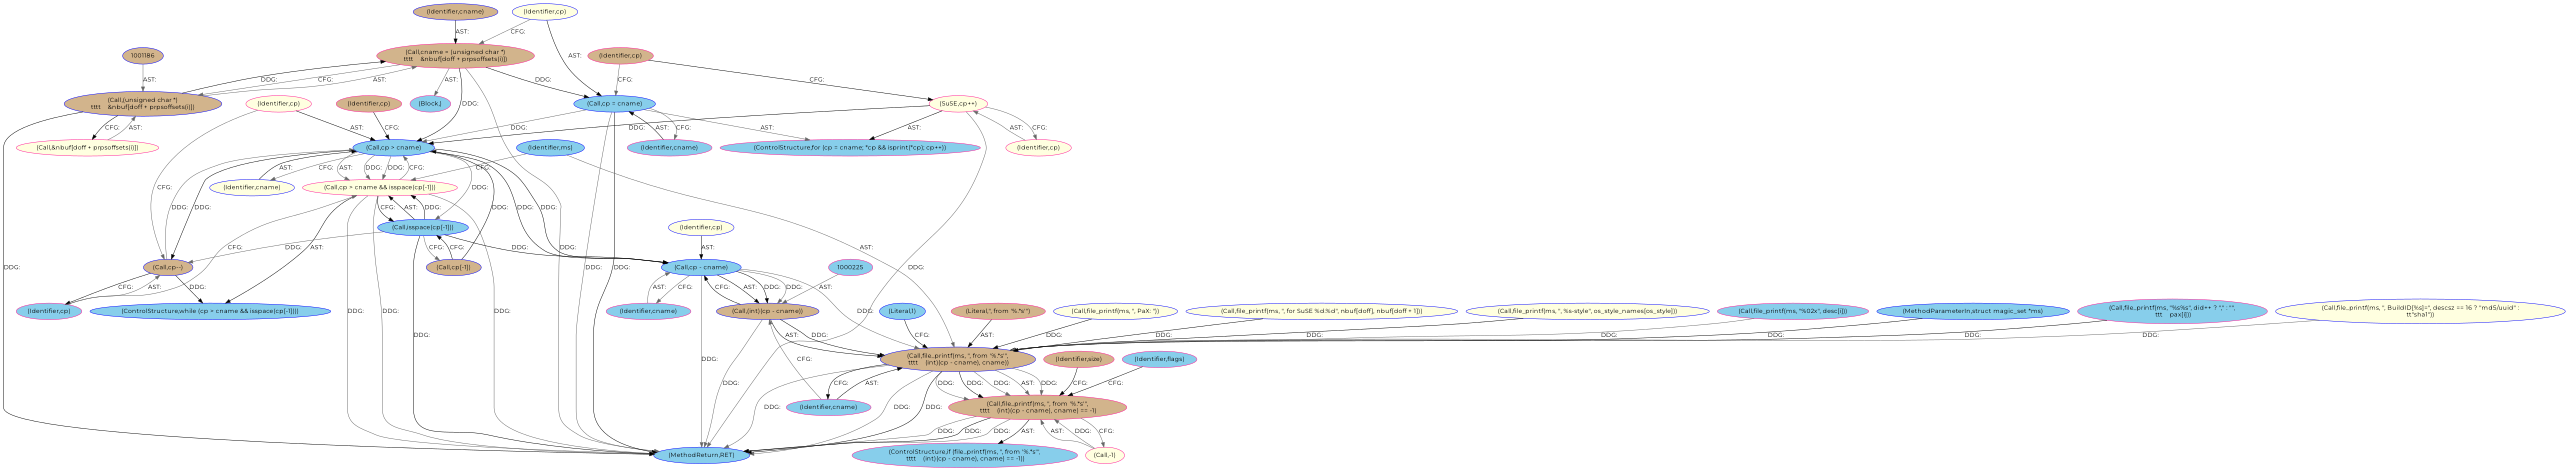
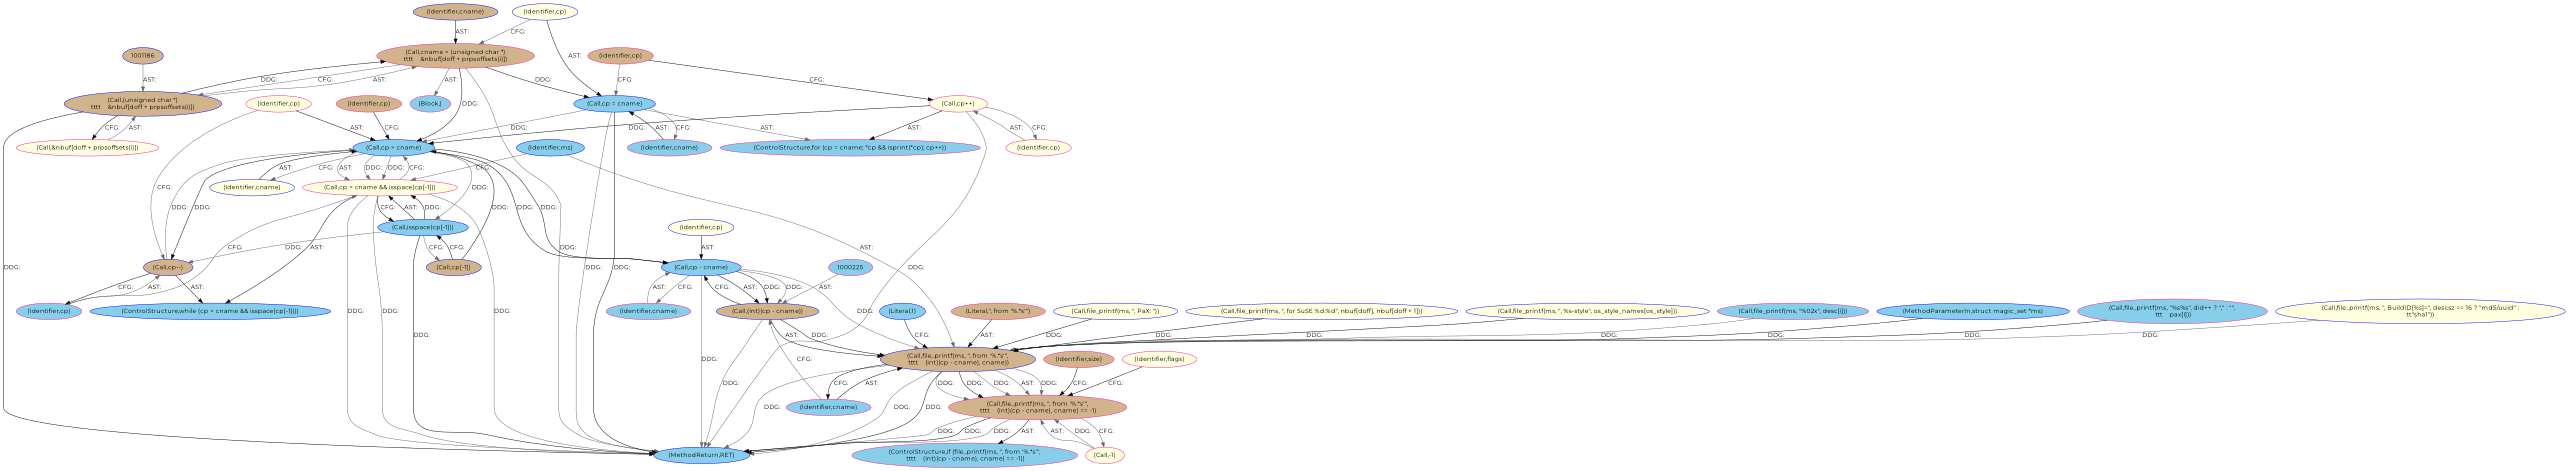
  digraph {
    fontname=Montserrat
    node [color=deeppink fillcolor=skyblue fontname=Montserrat style=filled]
    edge [color=gray40 fontname=Montserrat]
    n1 [fillcolor=tan label="(Call,cname = (unsigned char *)\n\t\t\t\t    &nbuf[doff + prpsoffsets(i)])"]
    n2 [color=blue fillcolor=tan label="(Call,(unsigned char *)\n\t\t\t\t    &nbuf[doff + prpsoffsets(i)])"]
    n3 [color=blue label="(Call,cp = cname)"]
    n4 [color=blue label="(Call,cp > cname)"]
    n5 [label="(Block,)"]
    n6 [color=blue label="(MethodReturn,RET)"]
    n7 [fillcolor=lightyellow label="(Call,&nbuf[doff + prpsoffsets(i)])"]
    n8 [label="(ControlStructure,for (cp = cname; *cp && isprint(*cp); cp++))"]
    n9 [label="(Identifier,cname)"]
    n10 [fillcolor=lightyellow label="(Call,cp > cname && isspace(cp[-1]))"]
    n11 [color=blue label="(Call,isspace(cp[-1]))"]
    n12 [color=blue fillcolor=tan label="(Call,cp--)"]
    n13 [color=blue label="(Call,cp - cname)"]
    n14 [color=blue fillcolor=lightyellow label="(Identifier,cname)"]
-   n15 [fillcolor=lightyellow label="(SuSE,cp++)"]
+   n15 [fillcolor=lightyellow label="(Call,cp++)"]
    n16 [fillcolor=lightyellow label="(Identifier,cp)"]
    n17 [color=blue label="(ControlStructure,while (cp > cname && isspace(cp[-1])))"]
    n18 [color=blue fillcolor=tan label="(Call,cp[-1])"]
    n19 [label="(Identifier,cp)"]
    n20 [color=blue fillcolor=tan label="(Call,(int)(cp - cname))"]
    n21 [color=blue fillcolor=tan label="(Call,file_printf(ms, \", from '%.*s'\",\n \t\t\t\t    (int)(cp - cname), cname))"]
    n22 [label="(Identifier,cname)"]
    n23 [fillcolor=tan label="(Call,file_printf(ms, \", from '%.*s'\",\n \t\t\t\t    (int)(cp - cname), cname) == -1)"]
    n24 [label="(Identifier,cname)"]
    n25 [fillcolor=lightyellow label="(Call,-1)"]
    n26 [label="(ControlStructure,if (file_printf(ms, \", from '%.*s'\",\n \t\t\t\t    (int)(cp - cname), cname) == -1))"]
    n27 [color=blue fillcolor=lightyellow label="(Call,file_printf(ms, \", %s-style\", os_style_names[os_style]))"]
    n28 [label="(Call,file_printf(ms, \"%02x\", desc[i]))"]
    n29 [color=blue label="(MethodParameterIn,struct magic_set *ms)"]
    n30 [label="(Call,file_printf(ms, \"%s%s\", did++ ? \",\" : \"\",\n \t\t\t    pax[i]))"]
    n31 [fillcolor=tan label="(Identifier,size)"]
    n32 [color=blue fillcolor=lightyellow label="(Call,file_printf(ms, \", BuildID[%s]=\", descsz == 16 ? \"md5/uuid\" :\n\t\t\"sha1\"))"]
    n33 [color=blue label="(Literal,1)"]
    n34 [fillcolor=tan label="(Literal,\", from '%.*s'\")"]
-   n35 [label="(Identifier,flags)"]
+   n35 [fillcolor=lightyellow label="(Identifier,flags)"]
    n36 [color=blue label="(Identifier,ms)"]
    n37 [fillcolor=lightyellow label="(Identifier,cp)"]
    n38 [color=blue fillcolor=tan label="(Identifier,cname)"]
    n39 [color=blue fillcolor=lightyellow label="(Call,file_printf(ms, \", PaX: \"))"]
    n40 [color=blue fillcolor=lightyellow label="(Identifier,cp)"]
    n41 [fillcolor=tan label="(Identifier,cp)"]
    n42 [color=blue fillcolor=lightyellow label="(Identifier,cp)"]
    n43 [fillcolor=tan label="(Identifier,cp)"]
    n44 [color=blue fillcolor=lightyellow label="(Call,file_printf(ms, \", for SuSE %d.%d\", nbuf[doff], nbuf[doff + 1]))"]
    1001186 [color=blue fillcolor=tan]
    n46 [label=1000225]
    n1 -> n2 [label="CFG: "]
    n1 -> n3 [color=black label="DDG: "]
    n1 -> n4 [color=black label="DDG: "]
    n1 -> n5 [label="AST: "]
    n1 -> n6 [label="DDG: "]
    n2 -> n1 [label="AST: "]
    n2 -> n1 [color=black label="DDG: "]
    n2 -> n6 [color=black label="DDG: "]
    n2 -> n7 [color=black label="CFG: "]
    n3 -> n4 [label="DDG: "]
    n3 -> n6 [label="DDG: "]
    n3 -> n6 [color=black label="DDG: "]
    n3 -> n8 [label="AST: "]
    n3 -> n9 [label="CFG: "]
    n4 -> n10 [label="AST: "]
    n4 -> n10 [label="DDG: "]
    n4 -> n10 [label="DDG: "]
    n4 -> n11 [label="DDG: "]
    n4 -> n12 [color=black label="DDG: "]
    n4 -> n13 [color=black label="DDG: "]
    n4 -> n13 [color=black label="DDG: "]
    n4 -> n14 [label="CFG: "]
    n7 -> n2 [label="AST: "]
    n9 -> n3 [color=black label="AST: "]
    n10 -> n4 [label="CFG: "]
    n10 -> n6 [label="DDG: "]
    n10 -> n6 [label="DDG: "]
    n10 -> n6 [label="DDG: "]
    n10 -> n11 [color=black label="CFG: "]
    n10 -> n17 [color=black label="AST: "]
    n11 -> n6 [color=black label="DDG: "]
    n11 -> n10 [color=black label="AST: "]
    n11 -> n10 [color=black label="DDG: "]
    n11 -> n12 [label="DDG: "]
-   n11 -> n13 [color=black label="DDG: "]
    n11 -> n18 [label="CFG: "]
    n12 -> n4 [label="DDG: "]
-   n12 -> n17 [color=black label="DDG: "]
+   n12 -> n17 [color=black label="AST: "]
    n12 -> n19 [color=black label="CFG: "]
    n13 -> n6 [label="DDG: "]
    n13 -> n20 [color=black label="AST: "]
    n13 -> n20 [color=black label="DDG: "]
    n13 -> n20 [label="DDG: "]
    n13 -> n21 [label="DDG: "]
    n13 -> n22 [label="CFG: "]
    n14 -> n4 [color=black label="AST: "]
    n15 -> n4 [color=black label="DDG: "]
    n15 -> n6 [label="DDG: "]
    n15 -> n8 [color=black label="AST: "]
    n15 -> n16 [label="CFG: "]
    n16 -> n15 [label="AST: "]
    n18 -> n4 [color=black label="DDG: "]
    n18 -> n11 [color=black label="CFG: "]
    n19 -> n10 [label="CFG: "]
    n19 -> n12 [label="AST: "]
    n20 -> n6 [label="DDG: "]
    n20 -> n13 [color=black label="CFG: "]
    n20 -> n21 [color=black label="AST: "]
    n20 -> n21 [color=black label="DDG: "]
    n21 -> n6 [label="DDG: "]
    n21 -> n6 [label="DDG: "]
    n21 -> n6 [color=black label="DDG: "]
    n21 -> n23 [label="AST: "]
    n21 -> n23 [label="DDG: "]
    n21 -> n23 [label="DDG: "]
    n21 -> n23 [color=black label="DDG: "]
    n21 -> n23 [label="DDG: "]
    n21 -> n24 [color=black label="CFG: "]
    n22 -> n13 [label="AST: "]
    n23 -> n6 [label="DDG: "]
    n23 -> n6 [label="DDG: "]
    n23 -> n6 [color=black label="DDG: "]
    n23 -> n25 [label="CFG: "]
    n23 -> n26 [color=black label="AST: "]
    n24 -> n20 [label="CFG: "]
    n24 -> n21 [color=black label="AST: "]
    n25 -> n23 [label="AST: "]
    n25 -> n23 [label="DDG: "]
    n27 -> n21 [color=black label="DDG: "]
    n28 -> n21 [label="DDG: "]
    n29 -> n21 [color=black label="DDG: "]
    n30 -> n21 [color=black label="DDG: "]
    n31 -> n23 [color=black label="CFG: "]
    n32 -> n21 [label="DDG: "]
    n33 -> n21 [color=black label="CFG: "]
    n34 -> n21 [color=black label="AST: "]
    n35 -> n23 [color=black label="CFG: "]
    n36 -> n10 [label="CFG: "]
    n36 -> n21 [label="AST: "]
    n37 -> n4 [color=black label="AST: "]
    n37 -> n12 [label="CFG: "]
    n38 -> n1 [color=black label="AST: "]
    n39 -> n21 [color=black label="DDG: "]
    n40 -> n13 [color=black label="AST: "]
    n41 -> n3 [label="CFG: "]
    n41 -> n15 [color=black label="CFG: "]
    n42 -> n1 [label="CFG: "]
    n42 -> n3 [color=black label="AST: "]
    n43 -> n4 [color=black label="CFG: "]
    n44 -> n21 [color=black label="DDG: "]
    1001186 -> n2 [label="AST: "]
    n46 -> n20 [label="AST: "]
  }
